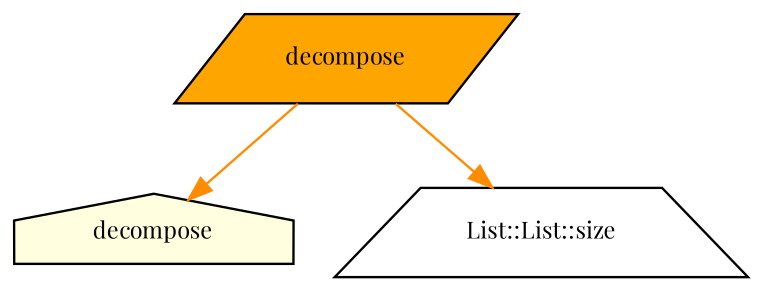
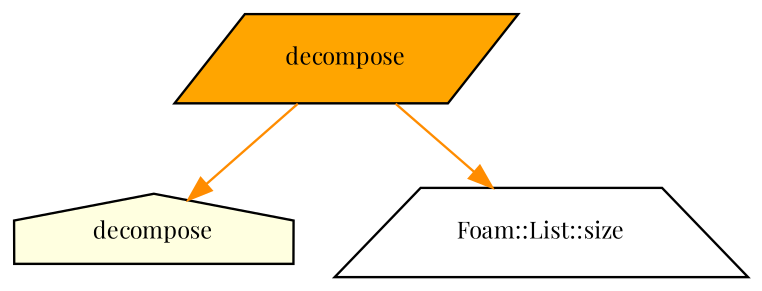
  digraph {
    rankdir=TB
    fontname="Playfair Display"
    node [color=black fontname="Playfair Display" fontsize=10 style=filled]
    edge [color=darkorange fontname="Playfair Display" fontsize=10 labelfontname=FreeSans labelfontsize=10 style=solid]
    n1 [fillcolor=orange fontcolor=black height=0.2 label=decompose shape=parallelogram width=0.4]
    n2 [height=0.2 label=decompose shape=house width=0.4 fillcolor=lightyellow]
-   n3 [height=0.2 label="List::List::size" shape=trapezium width=0.4 fillcolor=white]
+   n3 [height=0.2 label="Foam::List::size" shape=trapezium width=0.4 fillcolor=white]
    n1 -> n2
    n1 -> n3
  }
